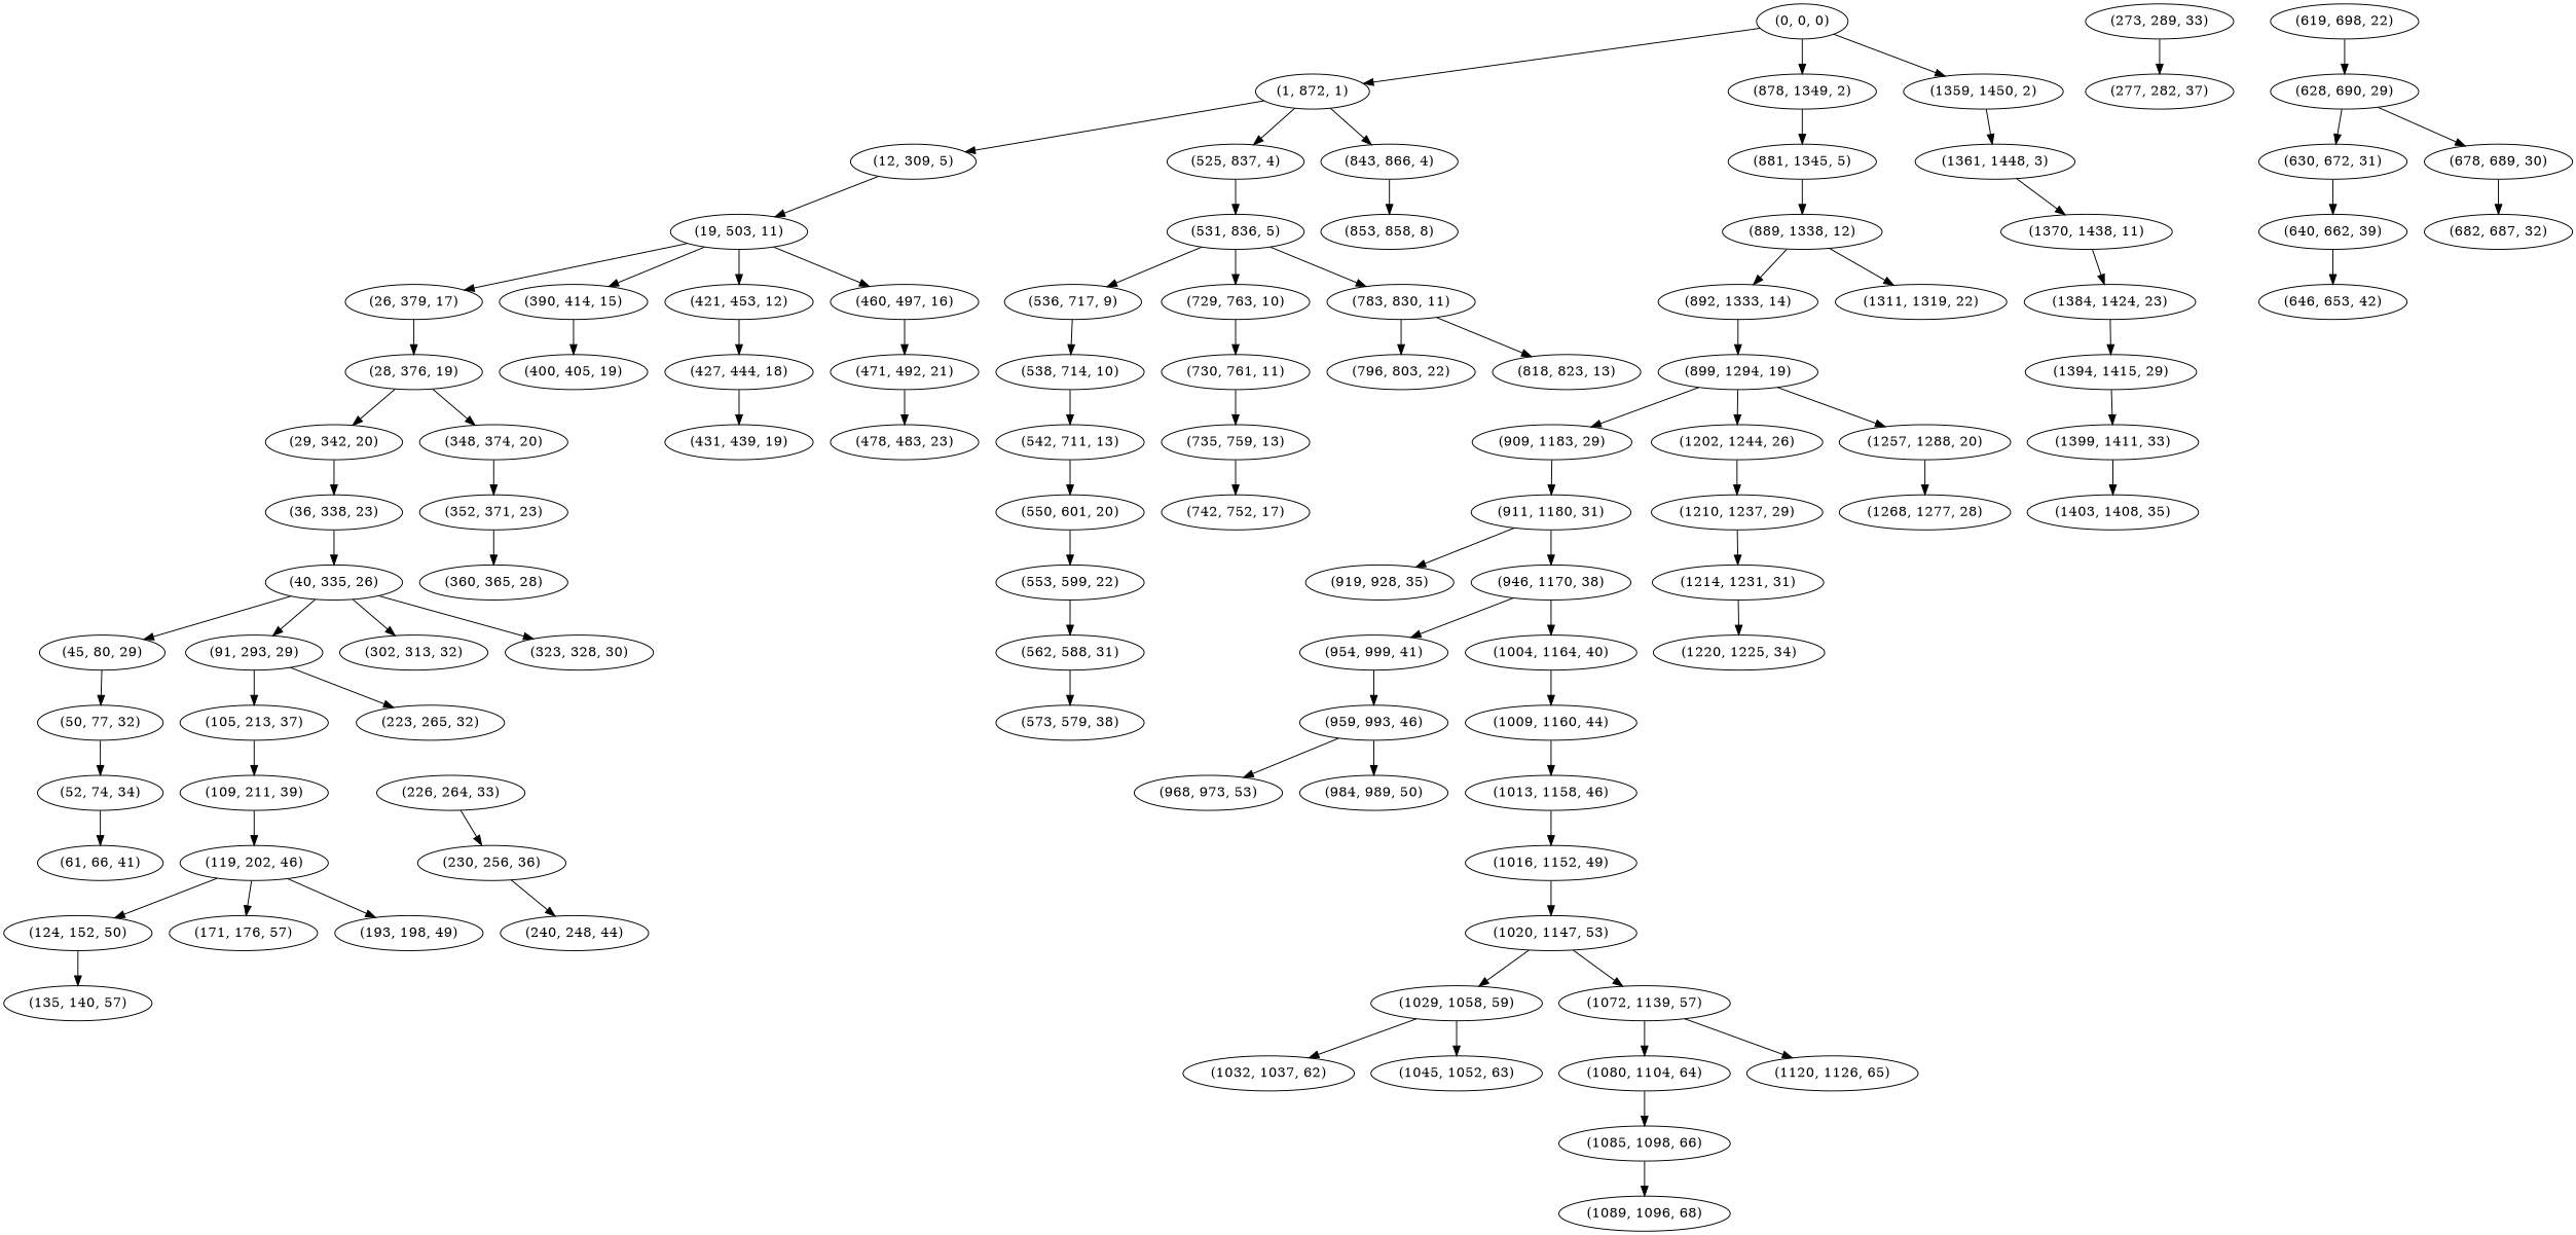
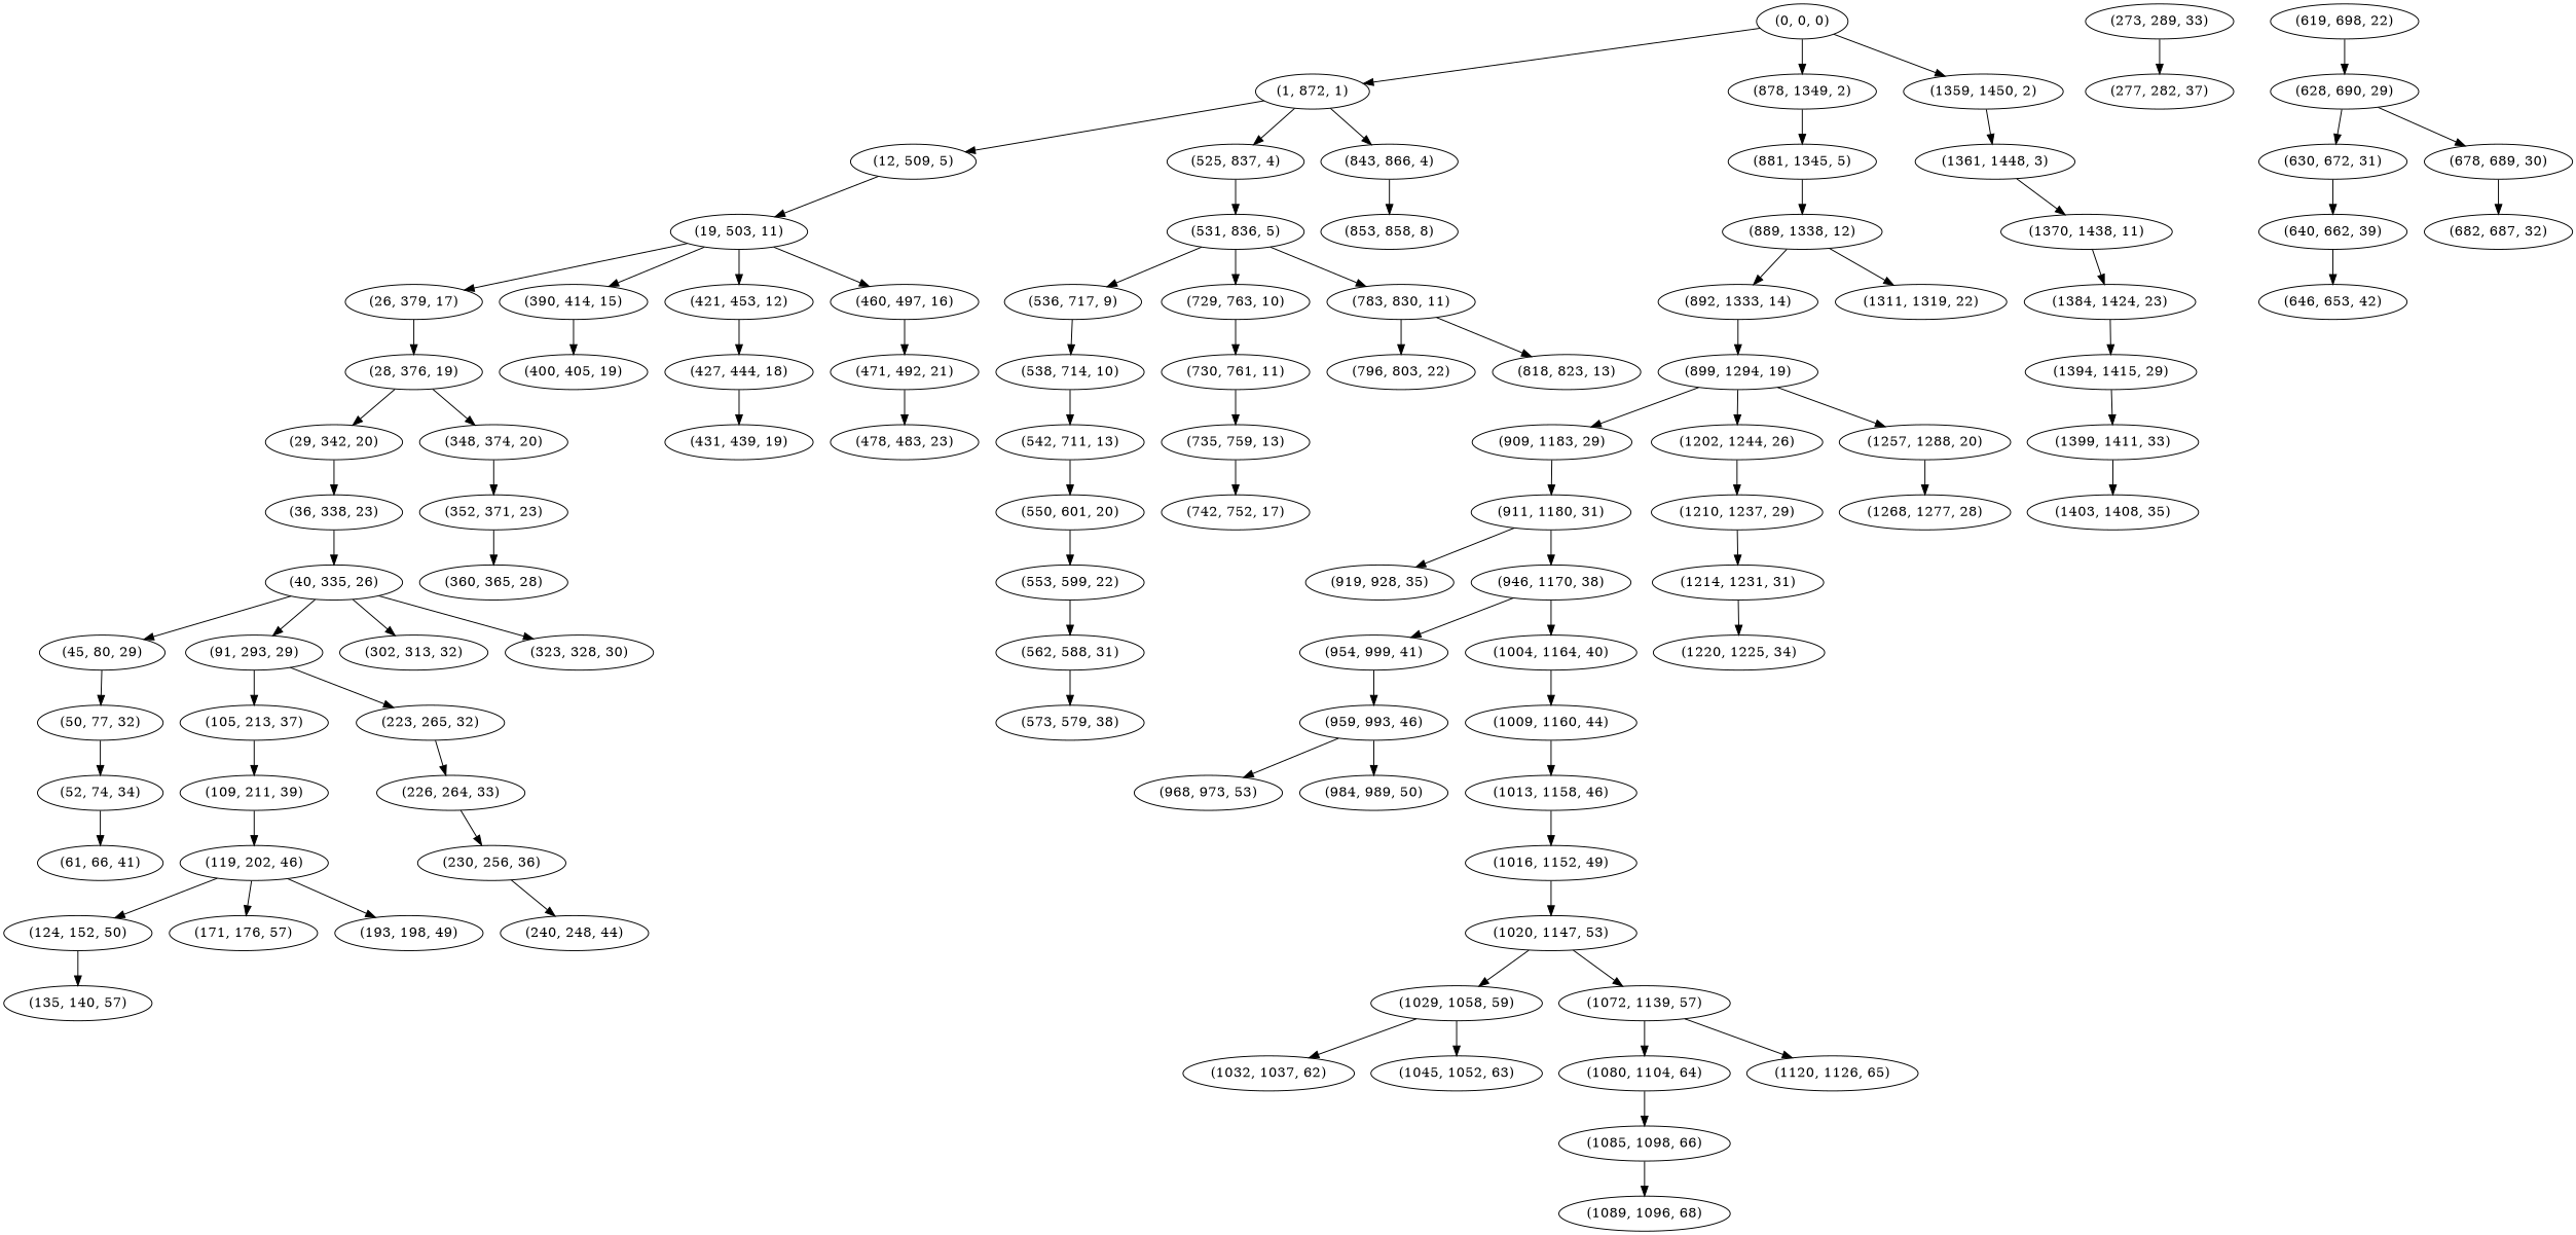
  digraph {
    "(0, 0, 0)"
    "(1, 872, 1)"
    "(878, 1349, 2)"
    "(1359, 1450, 2)"
-   "(12, 509, 5)" [label="(12, 309, 5)"]
+   "(12, 509, 5)"
    "(525, 837, 4)"
    "(843, 866, 4)"
    "(881, 1345, 5)"
    "(1361, 1448, 3)"
    "(19, 503, 11)"
    "(531, 836, 5)"
    "(853, 858, 8)"
    "(26, 379, 17)"
    "(390, 414, 15)"
    "(421, 453, 12)"
    "(460, 497, 16)"
    "(28, 376, 19)"
    "(400, 405, 19)"
    "(427, 444, 18)"
    "(471, 492, 21)"
    "(29, 342, 20)"
    "(348, 374, 20)"
    "(36, 338, 23)"
    "(352, 371, 23)"
    "(40, 335, 26)"
    "(45, 80, 29)"
    "(91, 293, 29)"
    "(302, 313, 32)"
    "(323, 328, 30)"
    "(50, 77, 32)"
    "(105, 213, 37)"
    "(223, 265, 32)"
    "(52, 74, 34)"
    "(61, 66, 41)"
    "(109, 211, 39)"
    "(226, 264, 33)"
    "(273, 289, 33)"
    "(277, 282, 37)"
    "(119, 202, 46)"
    "(124, 152, 50)"
    "(171, 176, 57)"
    "(193, 198, 49)"
    "(135, 140, 57)"
    "(230, 256, 36)"
    "(240, 248, 44)"
    "(360, 365, 28)"
    "(431, 439, 19)"
    "(478, 483, 23)"
    "(536, 717, 9)"
    "(729, 763, 10)"
    "(783, 830, 11)"
    "(538, 714, 10)"
    "(730, 761, 11)"
    "(796, 803, 22)"
    "(818, 823, 13)"
    "(542, 711, 13)"
    "(550, 601, 20)"
    "(553, 599, 22)"
    "(562, 588, 31)"
    "(573, 579, 38)"
    "(619, 698, 22)"
    "(628, 690, 29)"
    "(630, 672, 31)"
    "(678, 689, 30)"
    "(640, 662, 39)"
    "(682, 687, 32)"
    "(646, 653, 42)"
    "(735, 759, 13)"
    "(742, 752, 17)"
    "(889, 1338, 12)"
    "(892, 1333, 14)"
    "(1311, 1319, 22)"
    "(899, 1294, 19)"
    "(909, 1183, 29)"
    "(1202, 1244, 26)"
    "(1257, 1288, 20)"
    "(911, 1180, 31)"
    "(1210, 1237, 29)"
    "(1268, 1277, 28)"
    "(919, 928, 35)"
    "(946, 1170, 38)"
    "(954, 999, 41)"
    "(1004, 1164, 40)"
    "(959, 993, 46)"
    "(1009, 1160, 44)"
    "(968, 973, 53)"
    "(984, 989, 50)"
    "(1013, 1158, 46)"
    "(1016, 1152, 49)"
    "(1020, 1147, 53)"
    "(1029, 1058, 59)"
    "(1072, 1139, 57)"
    "(1032, 1037, 62)"
    "(1045, 1052, 63)"
    "(1080, 1104, 64)"
    "(1120, 1126, 65)"
    "(1085, 1098, 66)"
    "(1089, 1096, 68)"
    "(1214, 1231, 31)"
    "(1220, 1225, 34)"
    "(1370, 1438, 11)"
    "(1384, 1424, 23)"
    "(1394, 1415, 29)"
    "(1399, 1411, 33)"
    "(1403, 1408, 35)"
    "(0, 0, 0)" -> "(1, 872, 1)"
    "(0, 0, 0)" -> "(878, 1349, 2)"
    "(0, 0, 0)" -> "(1359, 1450, 2)"
    "(1, 872, 1)" -> "(12, 509, 5)"
    "(1, 872, 1)" -> "(525, 837, 4)"
    "(1, 872, 1)" -> "(843, 866, 4)"
    "(878, 1349, 2)" -> "(881, 1345, 5)"
    "(1359, 1450, 2)" -> "(1361, 1448, 3)"
    "(12, 509, 5)" -> "(19, 503, 11)"
    "(525, 837, 4)" -> "(531, 836, 5)"
    "(843, 866, 4)" -> "(853, 858, 8)"
    "(881, 1345, 5)" -> "(889, 1338, 12)"
    "(1361, 1448, 3)" -> "(1370, 1438, 11)"
    "(19, 503, 11)" -> "(26, 379, 17)"
    "(19, 503, 11)" -> "(390, 414, 15)"
    "(19, 503, 11)" -> "(421, 453, 12)"
    "(19, 503, 11)" -> "(460, 497, 16)"
    "(531, 836, 5)" -> "(536, 717, 9)"
    "(531, 836, 5)" -> "(729, 763, 10)"
    "(531, 836, 5)" -> "(783, 830, 11)"
    "(26, 379, 17)" -> "(28, 376, 19)"
    "(390, 414, 15)" -> "(400, 405, 19)"
    "(421, 453, 12)" -> "(427, 444, 18)"
    "(460, 497, 16)" -> "(471, 492, 21)"
    "(28, 376, 19)" -> "(29, 342, 20)"
    "(28, 376, 19)" -> "(348, 374, 20)"
    "(427, 444, 18)" -> "(431, 439, 19)"
    "(471, 492, 21)" -> "(478, 483, 23)"
    "(29, 342, 20)" -> "(36, 338, 23)"
    "(348, 374, 20)" -> "(352, 371, 23)"
    "(36, 338, 23)" -> "(40, 335, 26)"
    "(352, 371, 23)" -> "(360, 365, 28)"
    "(40, 335, 26)" -> "(45, 80, 29)"
    "(40, 335, 26)" -> "(91, 293, 29)"
    "(40, 335, 26)" -> "(302, 313, 32)"
    "(40, 335, 26)" -> "(323, 328, 30)"
    "(45, 80, 29)" -> "(50, 77, 32)"
    "(91, 293, 29)" -> "(105, 213, 37)"
    "(91, 293, 29)" -> "(223, 265, 32)"
    "(50, 77, 32)" -> "(52, 74, 34)"
    "(105, 213, 37)" -> "(109, 211, 39)"
+   "(223, 265, 32)" -> "(226, 264, 33)"
    "(52, 74, 34)" -> "(61, 66, 41)"
    "(109, 211, 39)" -> "(119, 202, 46)"
    "(226, 264, 33)" -> "(230, 256, 36)"
    "(273, 289, 33)" -> "(277, 282, 37)"
    "(119, 202, 46)" -> "(124, 152, 50)"
    "(119, 202, 46)" -> "(171, 176, 57)"
    "(119, 202, 46)" -> "(193, 198, 49)"
    "(124, 152, 50)" -> "(135, 140, 57)"
    "(230, 256, 36)" -> "(240, 248, 44)"
    "(536, 717, 9)" -> "(538, 714, 10)"
    "(729, 763, 10)" -> "(730, 761, 11)"
    "(783, 830, 11)" -> "(796, 803, 22)"
    "(783, 830, 11)" -> "(818, 823, 13)"
    "(538, 714, 10)" -> "(542, 711, 13)"
    "(730, 761, 11)" -> "(735, 759, 13)"
    "(542, 711, 13)" -> "(550, 601, 20)"
    "(550, 601, 20)" -> "(553, 599, 22)"
    "(553, 599, 22)" -> "(562, 588, 31)"
    "(562, 588, 31)" -> "(573, 579, 38)"
    "(619, 698, 22)" -> "(628, 690, 29)"
    "(628, 690, 29)" -> "(630, 672, 31)"
    "(628, 690, 29)" -> "(678, 689, 30)"
    "(630, 672, 31)" -> "(640, 662, 39)"
    "(678, 689, 30)" -> "(682, 687, 32)"
    "(640, 662, 39)" -> "(646, 653, 42)"
    "(735, 759, 13)" -> "(742, 752, 17)"
    "(889, 1338, 12)" -> "(892, 1333, 14)"
    "(889, 1338, 12)" -> "(1311, 1319, 22)"
    "(892, 1333, 14)" -> "(899, 1294, 19)"
    "(899, 1294, 19)" -> "(909, 1183, 29)"
    "(899, 1294, 19)" -> "(1202, 1244, 26)"
    "(899, 1294, 19)" -> "(1257, 1288, 20)"
    "(909, 1183, 29)" -> "(911, 1180, 31)"
    "(1202, 1244, 26)" -> "(1210, 1237, 29)"
    "(1257, 1288, 20)" -> "(1268, 1277, 28)"
    "(911, 1180, 31)" -> "(919, 928, 35)"
    "(911, 1180, 31)" -> "(946, 1170, 38)"
    "(1210, 1237, 29)" -> "(1214, 1231, 31)"
    "(946, 1170, 38)" -> "(954, 999, 41)"
    "(946, 1170, 38)" -> "(1004, 1164, 40)"
    "(954, 999, 41)" -> "(959, 993, 46)"
    "(1004, 1164, 40)" -> "(1009, 1160, 44)"
    "(959, 993, 46)" -> "(968, 973, 53)"
    "(959, 993, 46)" -> "(984, 989, 50)"
    "(1009, 1160, 44)" -> "(1013, 1158, 46)"
    "(1013, 1158, 46)" -> "(1016, 1152, 49)"
    "(1016, 1152, 49)" -> "(1020, 1147, 53)"
    "(1020, 1147, 53)" -> "(1029, 1058, 59)"
    "(1020, 1147, 53)" -> "(1072, 1139, 57)"
    "(1029, 1058, 59)" -> "(1032, 1037, 62)"
    "(1029, 1058, 59)" -> "(1045, 1052, 63)"
    "(1072, 1139, 57)" -> "(1080, 1104, 64)"
    "(1072, 1139, 57)" -> "(1120, 1126, 65)"
    "(1080, 1104, 64)" -> "(1085, 1098, 66)"
    "(1085, 1098, 66)" -> "(1089, 1096, 68)"
    "(1214, 1231, 31)" -> "(1220, 1225, 34)"
    "(1370, 1438, 11)" -> "(1384, 1424, 23)"
    "(1384, 1424, 23)" -> "(1394, 1415, 29)"
    "(1394, 1415, 29)" -> "(1399, 1411, 33)"
    "(1399, 1411, 33)" -> "(1403, 1408, 35)"
  }
